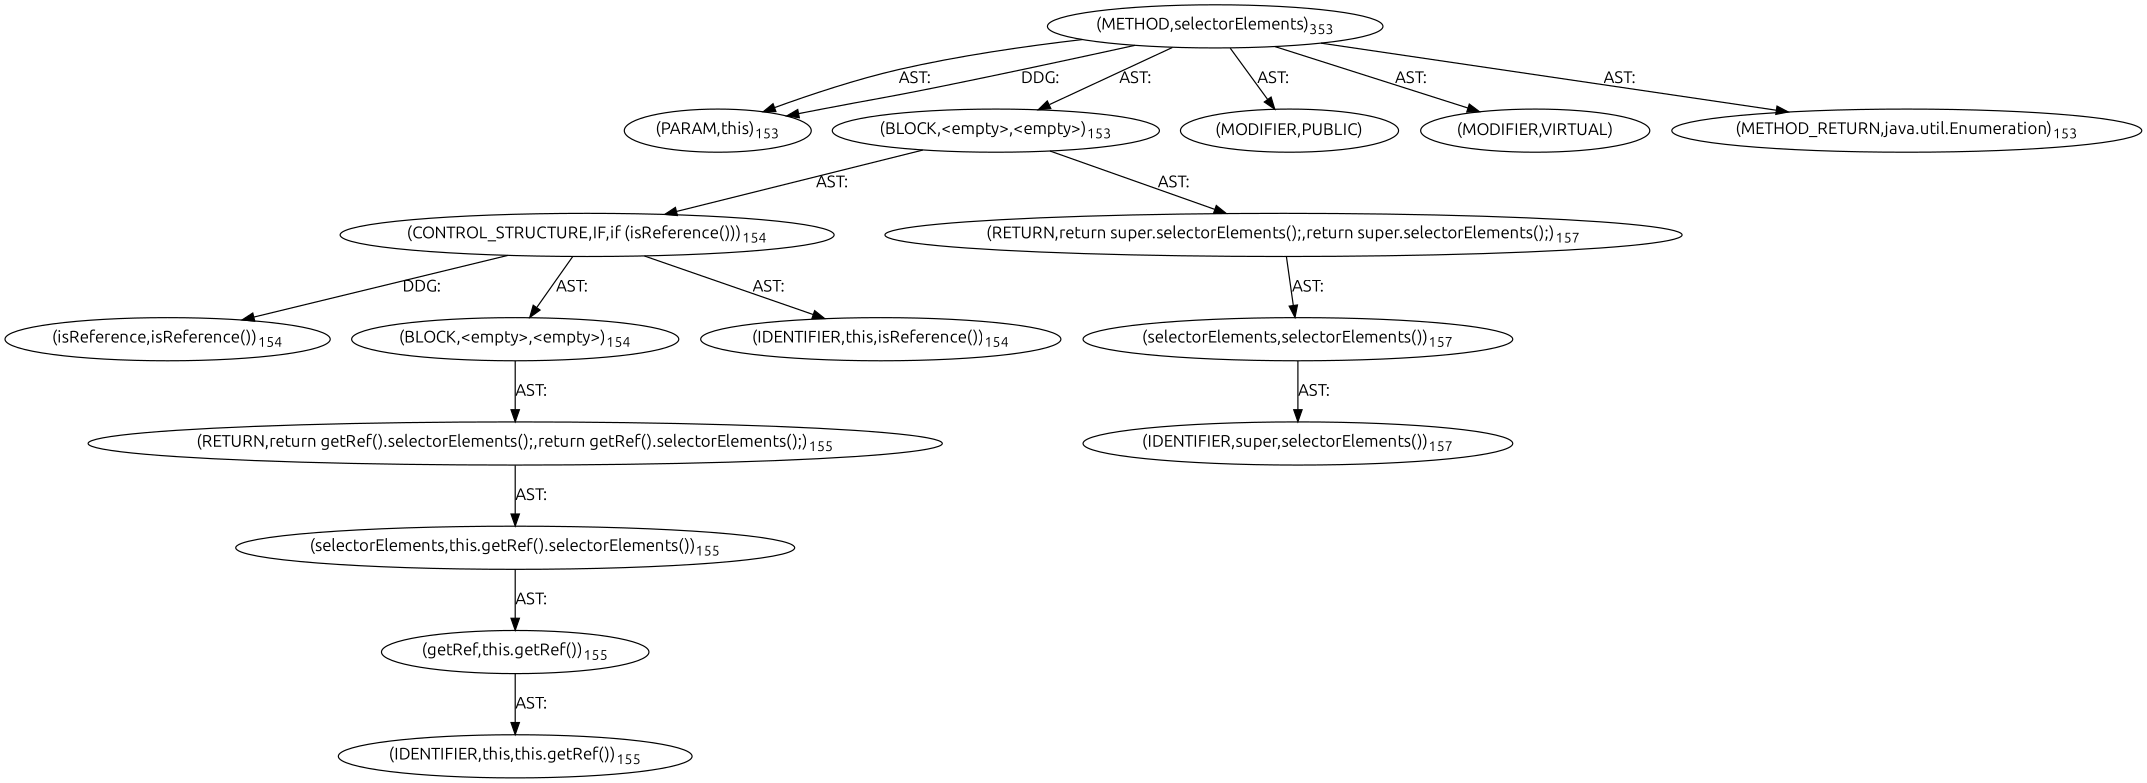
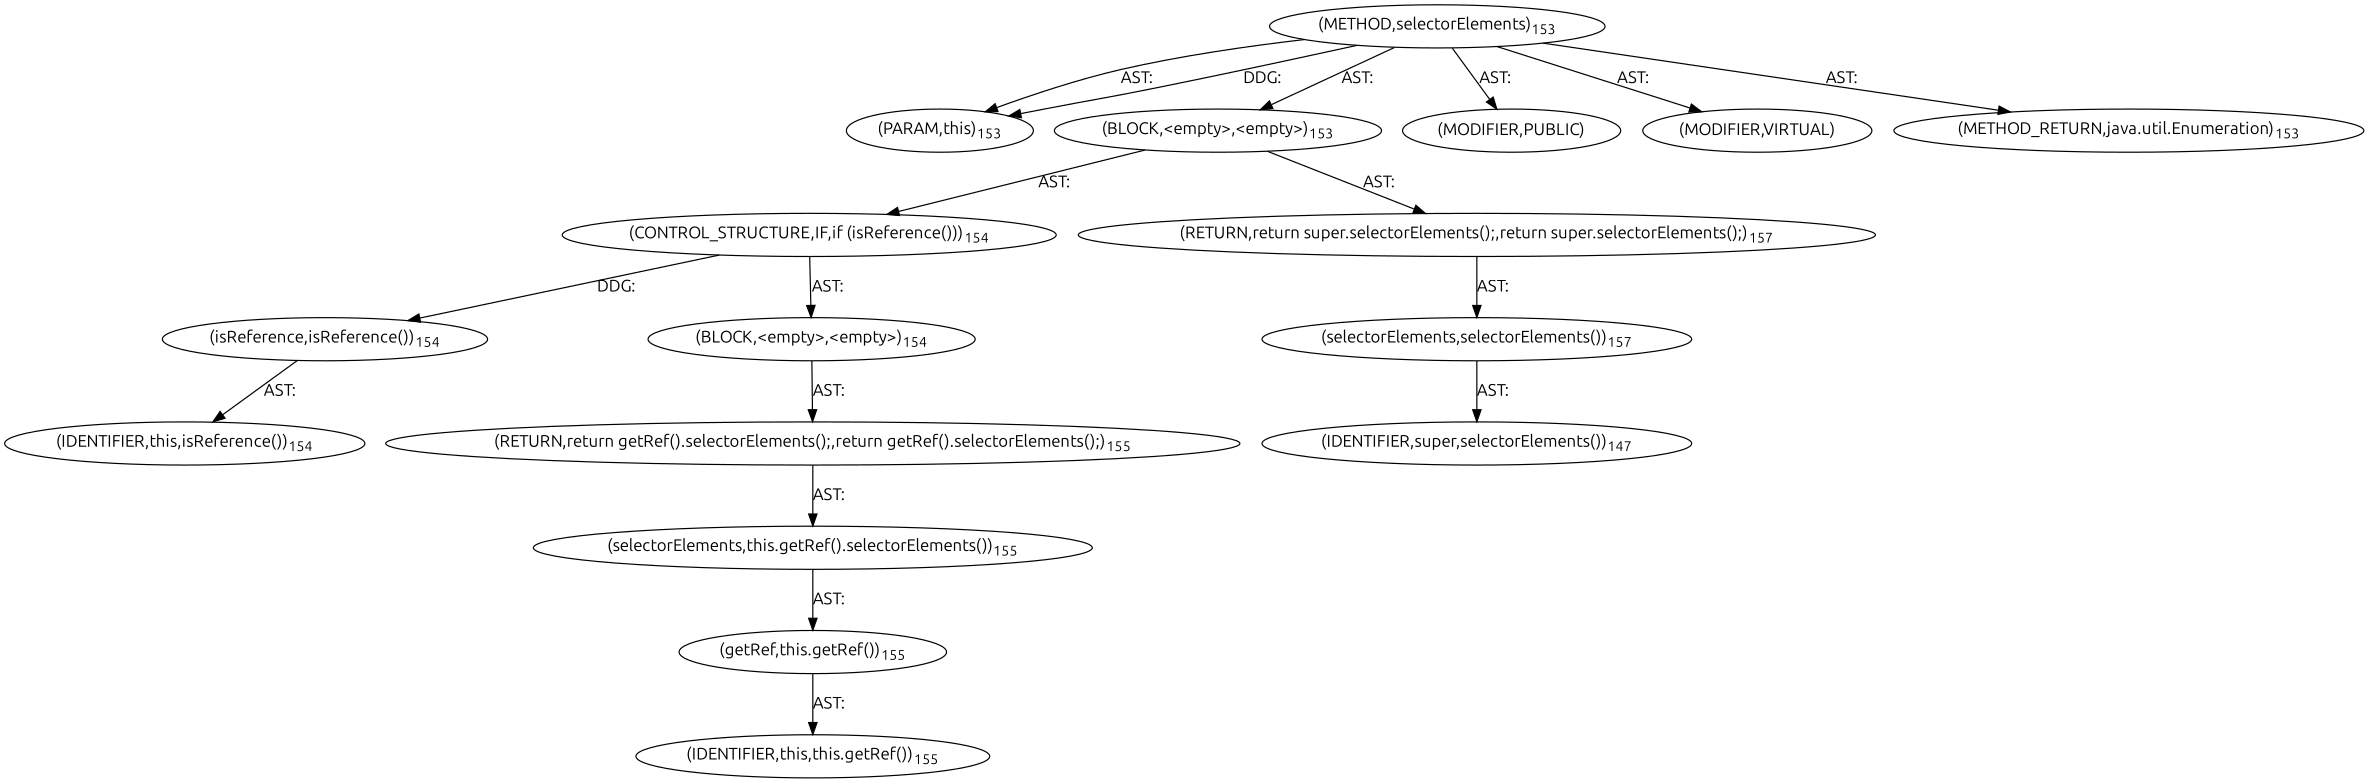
  digraph {
    fontname=Ubuntu
    node [fontname=Ubuntu]
    edge [fontname=Ubuntu]
-   n1 [label=<(METHOD,selectorElements)<SUB>353</SUB>>]
+   n1 [label=<(METHOD,selectorElements)<SUB>153</SUB>>]
    n2 [label=<(PARAM,this)<SUB>153</SUB>>]
    n3 [label=<(BLOCK,&lt;empty&gt;,&lt;empty&gt;)<SUB>153</SUB>>]
    n4 [label=<(MODIFIER,PUBLIC)>]
    n5 [label=<(MODIFIER,VIRTUAL)>]
    n6 [label=<(METHOD_RETURN,java.util.Enumeration)<SUB>153</SUB>>]
    n7 [label=<(CONTROL_STRUCTURE,IF,if (isReference()))<SUB>154</SUB>>]
    n8 [label=<(RETURN,return super.selectorElements();,return super.selectorElements();)<SUB>157</SUB>>]
    n9 [label=<(isReference,isReference())<SUB>154</SUB>>]
    n10 [label=<(BLOCK,&lt;empty&gt;,&lt;empty&gt;)<SUB>154</SUB>>]
    n11 [label=<(selectorElements,selectorElements())<SUB>157</SUB>>]
    n12 [label=<(IDENTIFIER,this,isReference())<SUB>154</SUB>>]
    n13 [label=<(RETURN,return getRef().selectorElements();,return getRef().selectorElements();)<SUB>155</SUB>>]
    n14 [label=<(selectorElements,this.getRef().selectorElements())<SUB>155</SUB>>]
    n15 [label=<(getRef,this.getRef())<SUB>155</SUB>>]
    n16 [label=<(IDENTIFIER,this,this.getRef())<SUB>155</SUB>>]
-   n17 [label=<(IDENTIFIER,super,selectorElements())<SUB>157</SUB>>]
+   n17 [label=<(IDENTIFIER,super,selectorElements())<SUB>147</SUB>>]
    n1 -> n2 [label="AST: "]
    n1 -> n2 [label="DDG: "]
    n1 -> n3 [label="AST: "]
    n1 -> n4 [label="AST: "]
    n1 -> n5 [label="AST: "]
    n1 -> n6 [label="AST: "]
    n3 -> n7 [label="AST: "]
    n3 -> n8 [label="AST: "]
    n7 -> n9 [label="DDG: "]
    n7 -> n10 [label="AST: "]
    n8 -> n11 [label="AST: "]
-   n7 -> n12 [label="AST: "]
+   n9 -> n12 [label="AST: "]
    n10 -> n13 [label="AST: "]
    n11 -> n17 [label="AST: "]
    n13 -> n14 [label="AST: "]
    n14 -> n15 [label="AST: "]
    n15 -> n16 [label="AST: "]
  }
